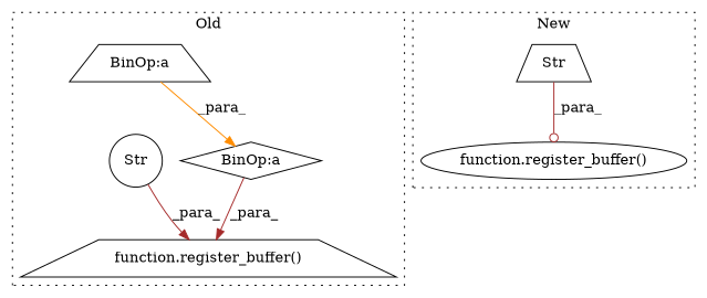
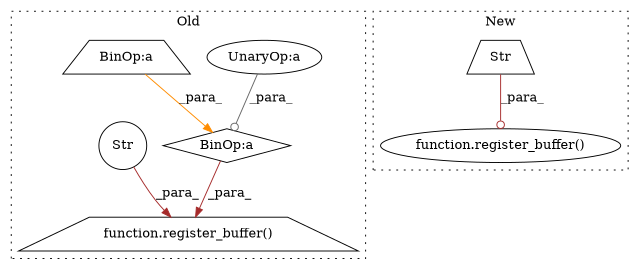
  digraph {
    node [a=75 l="16,1" shape=trapezium]
    edge [color=brown arrowhead=normal]
    n1 [label="function.register_buffer()" s="15884,16001"]
    n2 [a=82 l=4 label="BinOp:a" s=15976 shape=diamond]
+   n3 [a=61 l=1 label="UnaryOp:a" s=15980 shape=ellipse]
    n4 [a=82 l=3 label="BinOp:a" s=15935]
    n5 [a=66 l=16 label=Str s=15900 shape=circle]
    n6 [label="function.register_buffer()" s="16100,16142" shape=ellipse]
    n7 [a=66 l=13 label=Str s=16116]
    subgraph cluster_1 {
      label=Old
      style=dotted
      n1
      n2
+     n3
      n4
      n5
    }
    subgraph cluster_2 {
      label=New
      style=dotted
      n6
      n7
    }
    n2 -> n1 [label=_para_]
+   n3 -> n2 [label=_para_ color=gray40 arrowhead=odot]
    n4 -> n2 [label=_para_ color=darkorange]
    n5 -> n1 [label=_para_]
    n7 -> n6 [label=_para_ arrowhead=odot]
  }
